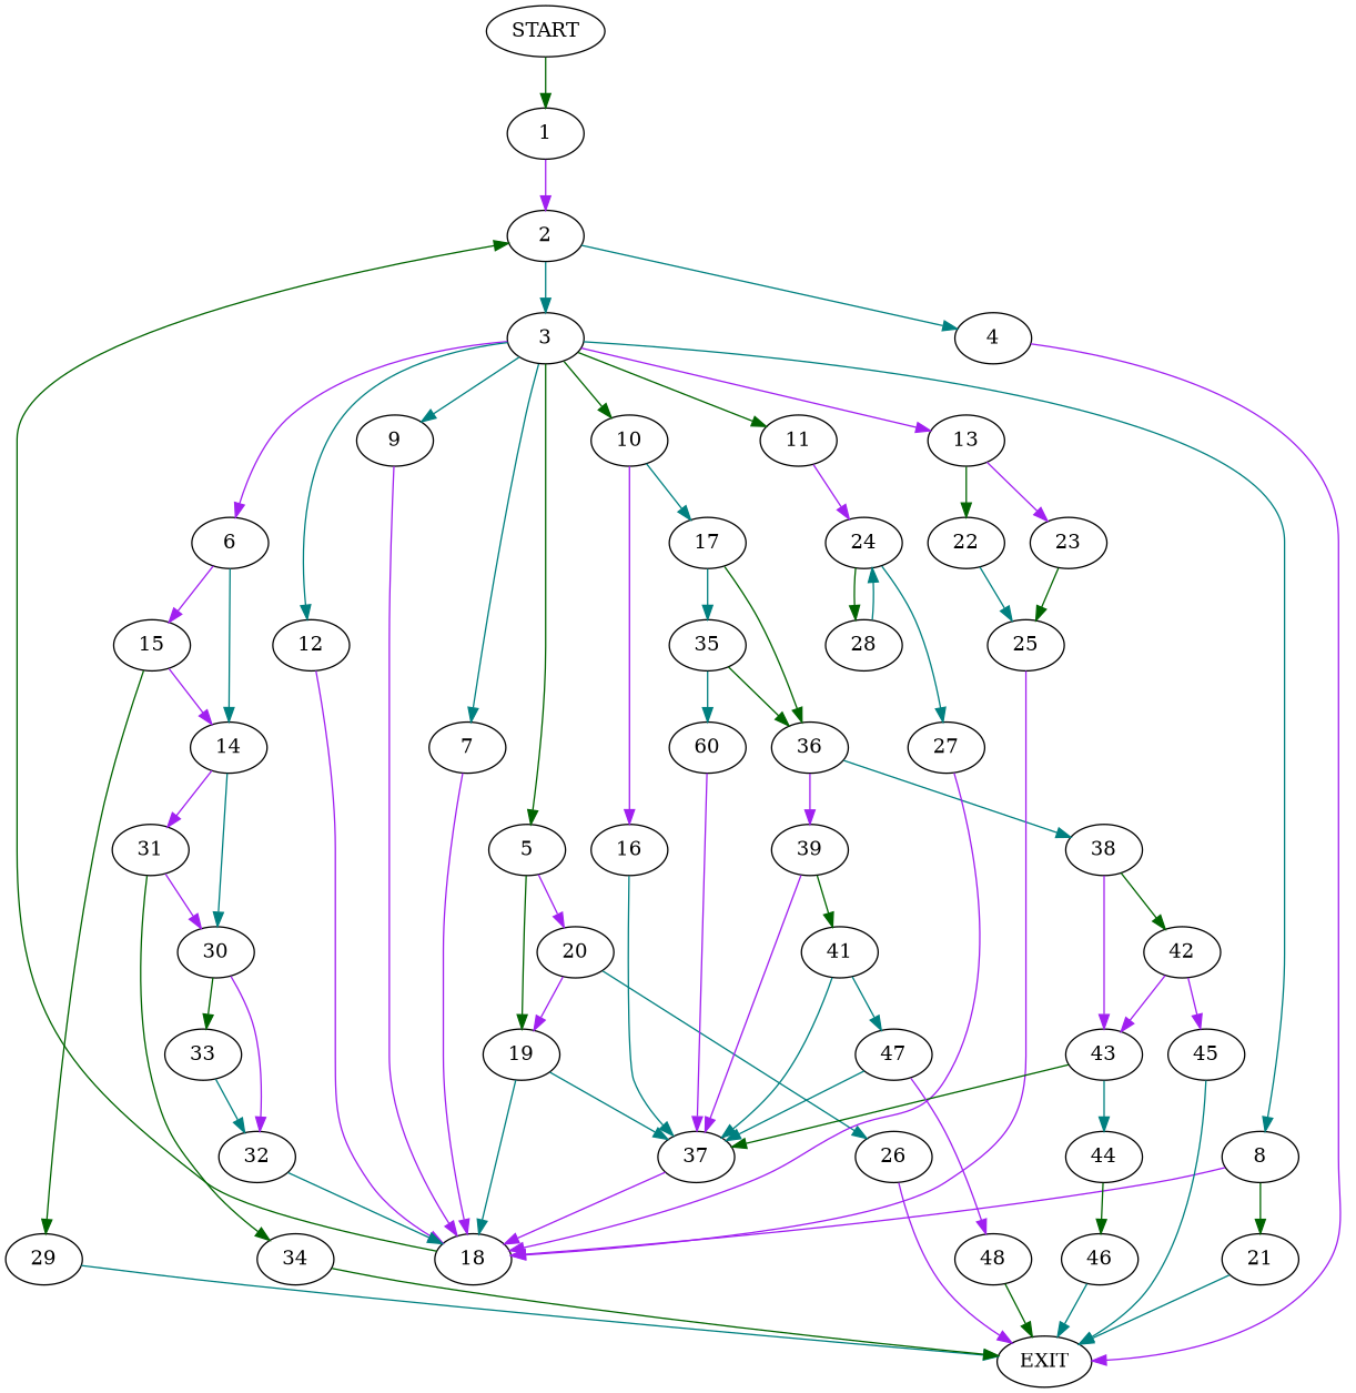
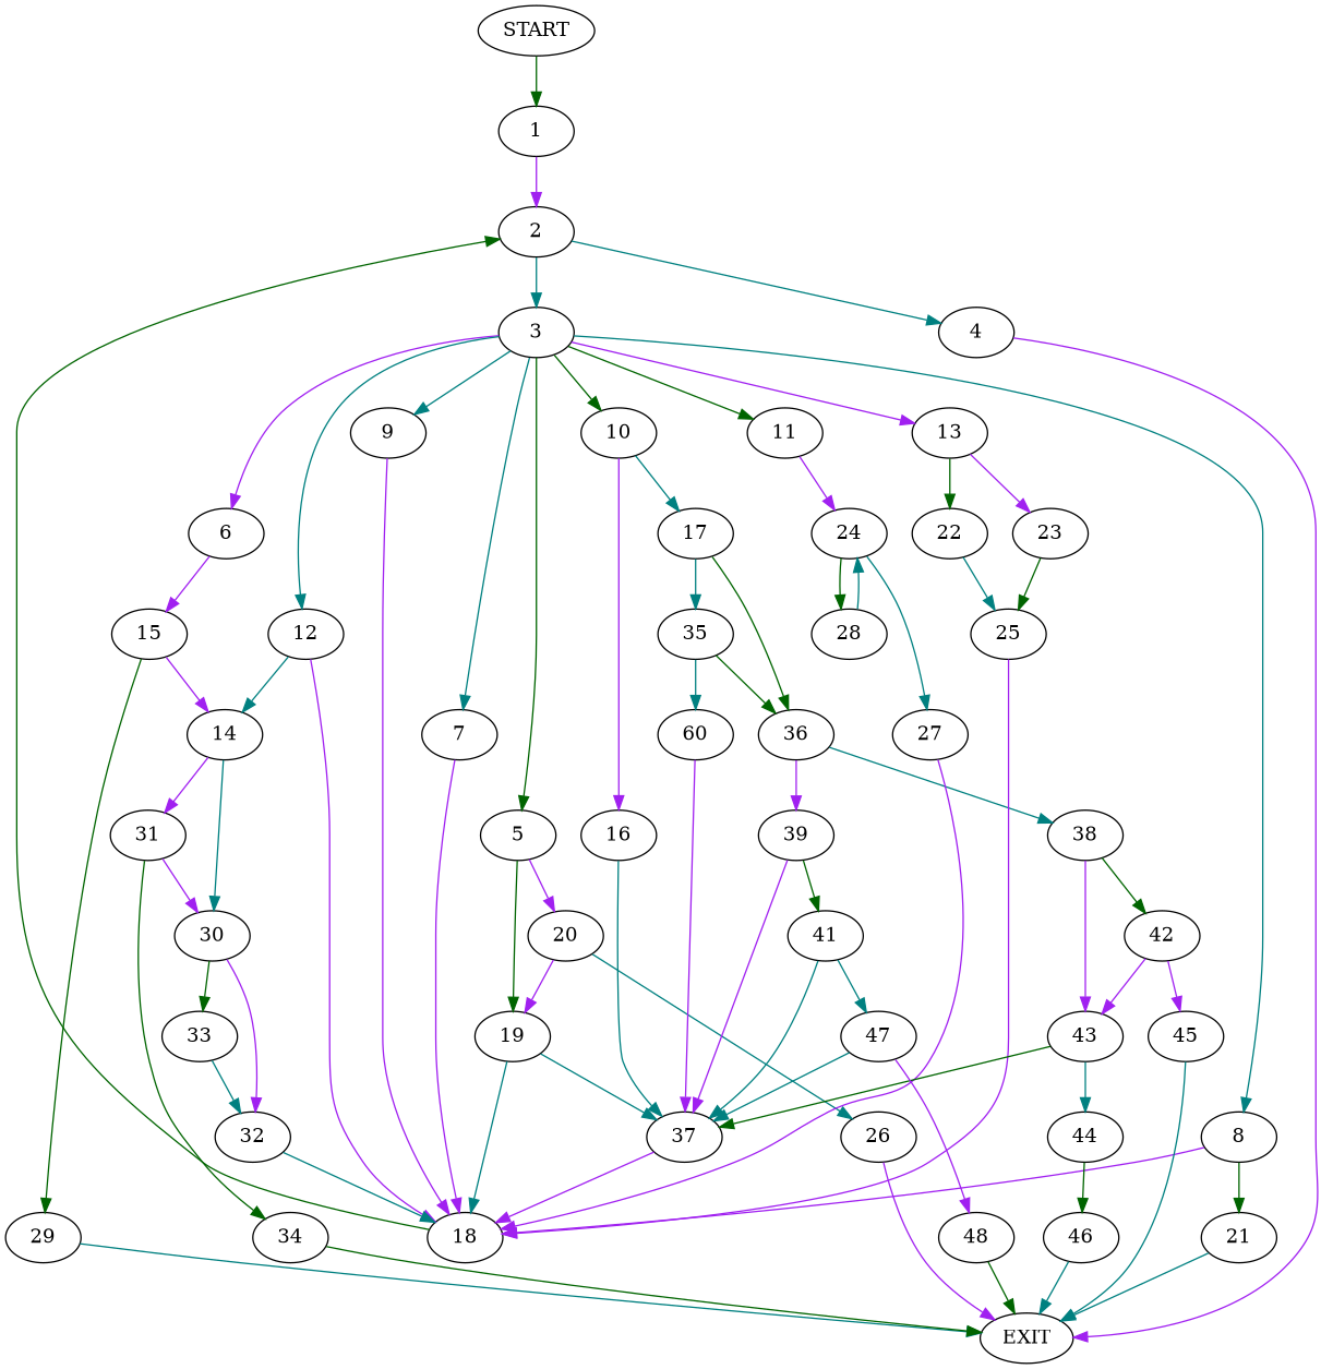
  digraph {
    edge [color=purple]
    n1 [label=START]
    1
    2
    n4 [label=EXIT]
    3
    4
    5
    6
    7
    8
    9
    10
    11
    12
    13
    19
    20
    14
    15
    18
    21
    16
    17
    24
    22
    23
    37
    26
    30
    31
    29
    35
    36
    27
    28
    25
    32
    33
    34
    n40 [label=60]
    38
    39
    42
    43
    41
    45
    44
    47
    48
    46
    n1 -> 1 [color=darkgreen]
    1 -> 2
    2 -> 3 [color=teal]
    2 -> 4 [color=teal]
    3 -> 5 [color=darkgreen]
    3 -> 6
    3 -> 7 [color=teal]
    3 -> 8 [color=teal]
    3 -> 9 [color=teal]
    3 -> 10 [color=darkgreen]
    3 -> 11 [color=darkgreen]
    3 -> 12 [color=teal]
    3 -> 13
    4 -> n4
    5 -> 19 [color=darkgreen]
    5 -> 20
-   6 -> 14 [color=teal]
+   12 -> 14 [color=teal]
    6 -> 15
    7 -> 18
    8 -> 18
    8 -> 21 [color=darkgreen]
    9 -> 18
    10 -> 16
    10 -> 17 [color=teal]
    11 -> 24
    12 -> 18
    13 -> 22 [color=darkgreen]
    13 -> 23
    19 -> 18 [color=teal]
    19 -> 37 [color=teal]
    20 -> 19
    20 -> 26 [color=teal]
    14 -> 30 [color=teal]
    14 -> 31
    15 -> 14
    15 -> 29 [color=darkgreen]
    18 -> 2 [color=darkgreen]
    21 -> n4 [color=teal]
    16 -> 37 [color=teal]
    17 -> 35 [color=teal]
    17 -> 36 [color=darkgreen]
    24 -> 27 [color=teal]
    24 -> 28 [color=darkgreen]
    22 -> 25 [color=teal]
    23 -> 25 [color=darkgreen]
    37 -> 18
    26 -> n4
    30 -> 32
    30 -> 33 [color=darkgreen]
    31 -> 30
    31 -> 34 [color=darkgreen]
    29 -> n4 [color=teal]
    35 -> 36 [color=darkgreen]
    35 -> n40 [color=teal]
    36 -> 38 [color=teal]
    36 -> 39
    27 -> 18
    28 -> 24 [color=teal]
    25 -> 18
    32 -> 18 [color=teal]
    33 -> 32 [color=teal]
    34 -> n4 [color=darkgreen]
    n40 -> 37
    38 -> 42 [color=darkgreen]
    38 -> 43
    39 -> 37
    39 -> 41 [color=darkgreen]
    42 -> 43
    42 -> 45
    43 -> 37 [color=darkgreen]
    43 -> 44 [color=teal]
    41 -> 37 [color=teal]
    41 -> 47 [color=teal]
    45 -> n4 [color=teal]
    44 -> 46 [color=darkgreen]
    47 -> 37 [color=teal]
    47 -> 48
    48 -> n4 [color=darkgreen]
    46 -> n4 [color=teal]
  }
